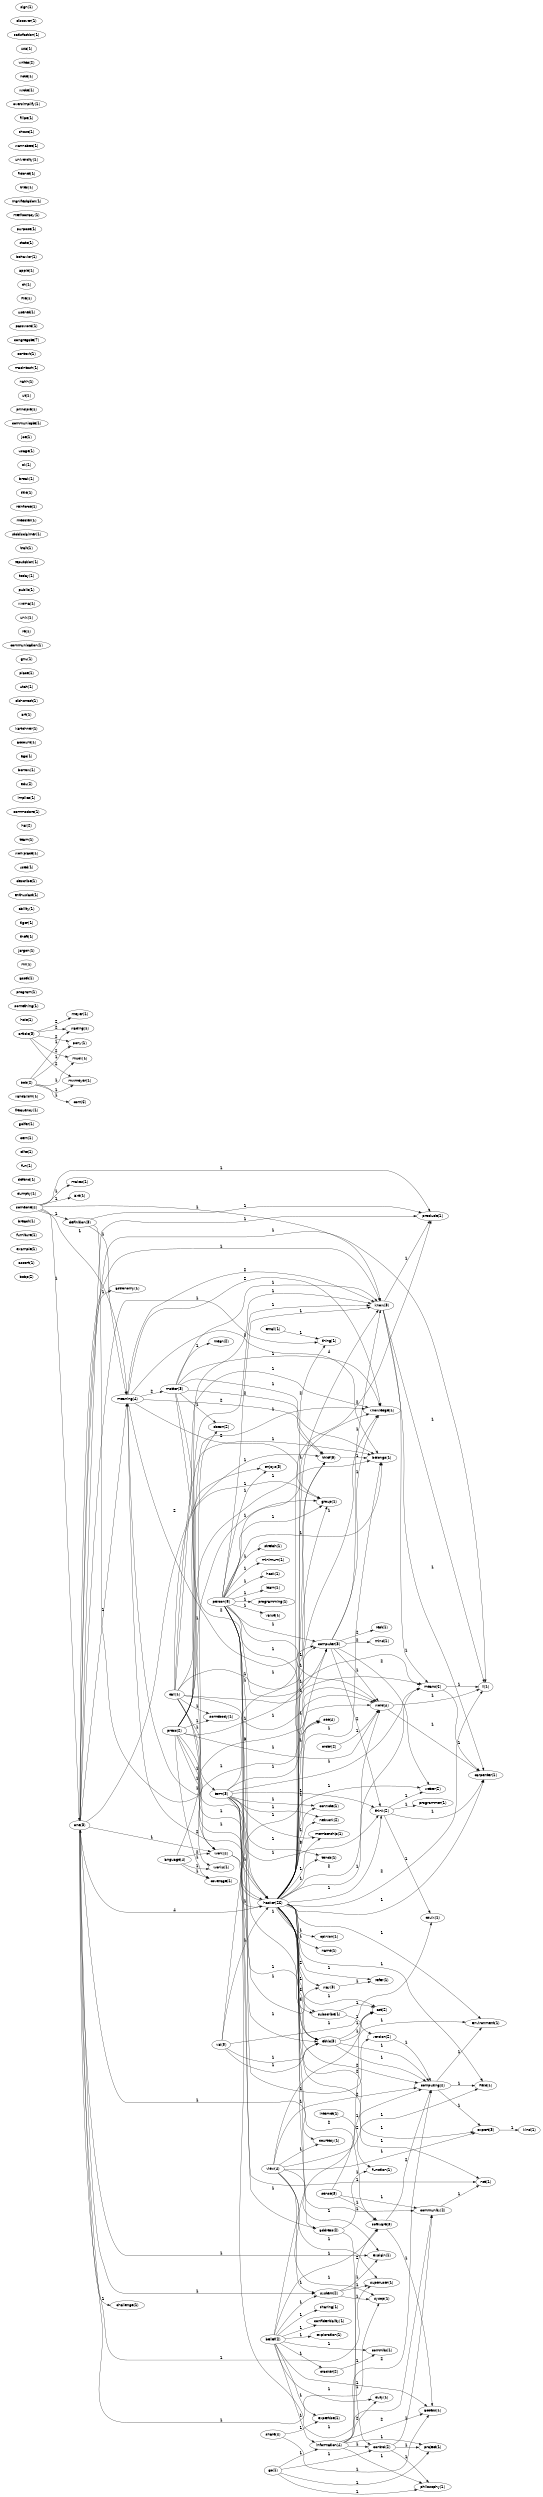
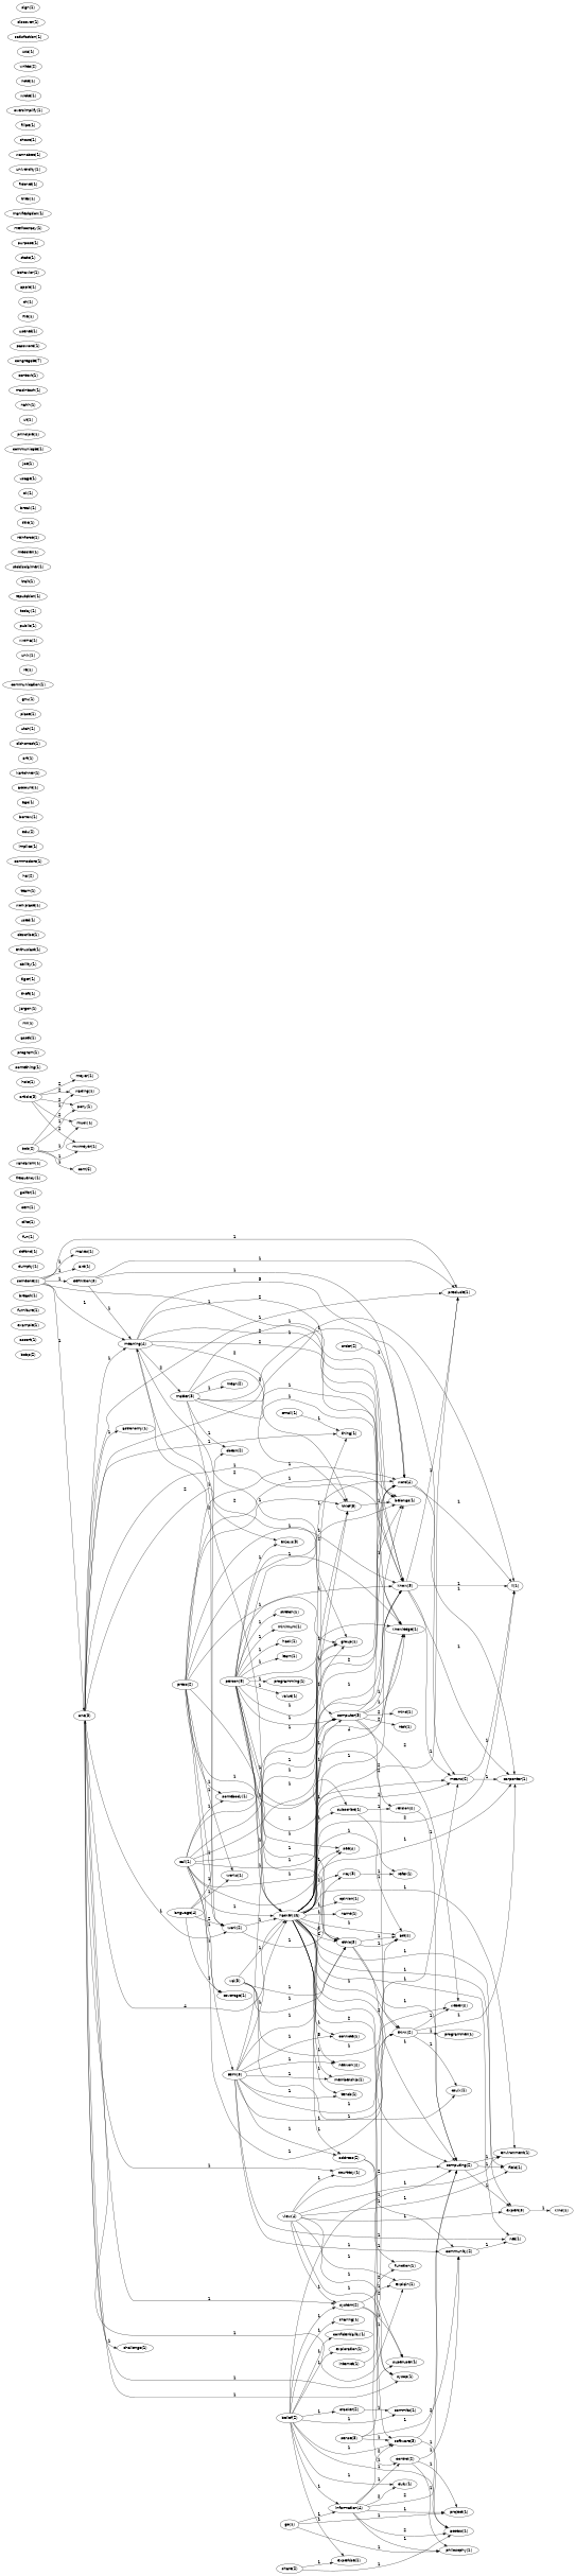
  digraph {
    fontname="DejaVu Sans"
    rankdir=LR
    node [fontname="DejaVu Sans"]
    edge [fontname="DejaVu Sans"]
    n1 [label="bobp(2)"]
    n2 [label="assert(1)"]
    n3 [label="example(1)"]
    n4 [label="furniture(1)"]
    n5 [label="breach(1)"]
    n6 [label="email(1)"]
    n7 [label="thing(1)"]
    n8 [label="dumpty(1)"]
    n9 [label="someone(2)"]
    n10 [label="definition(3)"]
    n11 [label="makes(1)"]
    n12 [label="axe(1)"]
    n13 [label="one(3)"]
    n14 [label="meaning(4)"]
    n15 [label="know(3)"]
    n16 [label="preclude(1)"]
    n17 [label="word(4)"]
    n18 [label="enjoys(3)"]
    n19 [label="work(2)"]
    n20 [label="system(2)"]
    n21 [label="ll(1)"]
    n22 [label="challenge(1)"]
    n23 [label="explain(1)"]
    n24 [label="astronomy(1)"]
    n25 [label="superuser(1)"]
    n26 [label="courtesy(1)"]
    n27 [label="sysop(1)"]
    n28 [label="group(1)"]
    n29 [label="computer(3)"]
    n30 [label="knowledge(1)"]
    n31 [label="belongs(1)"]
    n32 [label="thief(5)"]
    n33 [label="matter(3)"]
    n34 [label="means(6)"]
    n35 [label="carpenter(1)"]
    n36 [label="hacker(26)"]
    n37 [label="way(3)"]
    n38 [label="think(2)"]
    n39 [label="weber(2)"]
    n40 [label="rest(1)"]
    n41 [label="mind(1)"]
    n42 [label="doesn(2)"]
    n43 [label="mean(2)"]
    n44 [label="person(8)"]
    n45 [label="programming(1)"]
    n46 [label="value(1)"]
    n47 [label="ethic(3)"]
    n48 [label="subscribe(1)"]
    n49 [label="version(2)"]
    n50 [label="stretch(1)"]
    n51 [label="minimum(1)"]
    n52 [label="hack(1)"]
    n53 [label="learn(1)"]
    n54 [label="see(4)"]
    n55 [label="software(3)"]
    n56 [label="community(2)"]
    n57 [label="act(2)"]
    n58 [label="computing(2)"]
    n59 [label="connote(1)"]
    n60 [label="address(2)"]
    n61 [label="network(2)"]
    n62 [label="membership(1)"]
    n63 [label="net(1)"]
    n64 [label="tends(1)"]
    n65 [label="opinion(1)"]
    n66 [label="refer(1)"]
    n67 [label="name(1)"]
    n68 [label="environment(1)"]
    n69 [label="field(1)"]
    n70 [label="expert(3)"]
    n71 [label="csulx(1)"]
    n72 [label="programmer(1)"]
    n73 [label="access(1)"]
    n74 [label="control(2)"]
    n75 [label="function(1)"]
    n76 [label="kind(1)"]
    n77 [label="defend(1)"]
    n78 [label="fun(1)"]
    n79 [label="elite(1)"]
    n80 [label="cern(1)"]
    n81 [label="golfer(1)"]
    n82 [label="frequency(1)"]
    n83 [label="vandalism(1)"]
    n84 [label="article(3)"]
    n85 [label="meyer(1)"]
    n86 [label="wading(1)"]
    n87 [label="mwmeyer(1)"]
    n88 [label="pony(1)"]
    n89 [label="muck(1)"]
    n90 [label="hole(1)"]
    n91 [label="something(1)"]
    n92 [label="call(1)"]
    n93 [label="somebody(1)"]
    n94 [label="term(3)"]
    n95 [label="share(2)"]
    n96 [label="expertise(1)"]
    n97 [label="program(1)"]
    n98 [label="asset(1)"]
    n99 [label="mr(1)"]
    n100 [label="jargon(1)"]
    n101 [label="go(1)"]
    n102 [label="information(4)"]
    n103 [label="project(1)"]
    n104 [label="philosophy(1)"]
    n105 [label="duty(1)"]
    n106 [label="theft(1)"]
    n107 [label="tiger(1)"]
    n108 [label="ability(1)"]
    n109 [label="enthusiast(1)"]
    n110 [label="sense(3)"]
    n111 [label="describe(1)"]
    n112 [label="used(1)"]
    n113 [label="workplace(1)"]
    n114 [label="press(2)"]
    n115 [label="works(1)"]
    n116 [label="coverage(1)"]
    n117 [label="team(1)"]
    n118 [label="hal(2)"]
    n119 [label="commodore(1)"]
    n120 [label="implies(1)"]
    n121 [label="edu(2)"]
    n122 [label="borrow(1)"]
    n123 [label="belief(2)"]
    n124 [label="sharing(1)"]
    n125 [label="confidentiality(1)"]
    n126 [label="cracker(2)"]
    n127 [label="commits(1)"]
    n128 [label="exploration(1)"]
    n129 [label="ego(1)"]
    n130 [label="account(1)"]
    n131 [label="bob(2)"]
    n132 [label="com(6)"]
    n133 [label="kartchner(1)"]
    n134 [label="art(1)"]
    n135 [label="dishonest(1)"]
    n136 [label="utah(1)"]
    n137 [label="place(1)"]
    n138 [label="gnu(1)"]
    n139 [label="communication(1)"]
    n140 [label="re(1)"]
    n141 [label="unix(1)"]
    n142 [label="vxcrna(1)"]
    n143 [label="public(1)"]
    n144 [label="today(1)"]
    n145 [label="reputation(1)"]
    n146 [label="val(3)"]
    n147 [label="trait(1)"]
    n148 [label="stddisclaimer(1)"]
    n149 [label="meddler(1)"]
    n150 [label="reinforce(1)"]
    n151 [label="title(1)"]
    n152 [label="break(1)"]
    n153 [label="ok(1)"]
    n154 [label="usage(1)"]
    n155 [label="joe(1)"]
    n156 [label="communicate(1)"]
    n157 [label="principle(1)"]
    n158 [label="order(2)"]
    n159 [label="ut(1)"]
    n160 [label="nahh(1)"]
    n161 [label="macintosh(1)"]
    n162 [label="language(4)"]
    n163 [label="context(1)"]
    n164 [label="congregate(7)"]
    n165 [label="password(1)"]
    n166 [label="usenet(1)"]
    n167 [label="file(1)"]
    n168 [label="ch(1)"]
    n169 [label="view(4)"]
    n170 [label="apple(1)"]
    n171 [label="behavior(1)"]
    n172 [label="state(1)"]
    n173 [label="purpose(1)"]
    n174 [label="meritocracy(1)"]
    n175 [label="manifestation(1)"]
    n176 [label="tries(1)"]
    n177 [label="fidonet(1)"]
    n178 [label="university(1)"]
    n179 [label="internet(1)"]
    n180 [label="wannabee(1)"]
    n181 [label="chose(1)"]
    n182 [label="filipe(1)"]
    n183 [label="oversimplify(1)"]
    n184 [label="wrote(1)"]
    n185 [label="note(1)"]
    n186 [label="writes(2)"]
    n187 [label="usa(1)"]
    n188 [label="satisfaction(1)"]
    n189 [label="discover(1)"]
    n190 [label="sign(1)"]
    n6 -> n7 [label=1]
    n9 -> n10 [label=1]
    n9 -> n11 [label=1]
    n9 -> n12 [label=1]
    n9 -> n13 [label=1]
    n9 -> n14 [label=1]
    n9 -> n15 [label=1]
    n9 -> n16 [label=1]
    n10 -> n14 [label=1]
    n10 -> n16 [label=1]
    n10 -> n17 [label=1]
    n13 -> n7 [label=1]
    n13 -> n14 [label=1]
    n13 -> n15 [label=1]
    n13 -> n16 [label=1]
    n13 -> n18 [label=2]
    n13 -> n19 [label=1]
    n13 -> n20 [label=1]
    n13 -> n21 [label=1]
    n13 -> n22 [label=1]
    n13 -> n23 [label=1]
    n13 -> n24 [label=1]
    n13 -> n25 [label=1]
    n13 -> n26 [label=1]
    n13 -> n27 [label=1]
    n14 -> n15 [label=2]
    n14 -> n17 [label=3]
    n14 -> n28 [label=2]
    n14 -> n29 [label=2]
    n14 -> n30 [label=2]
    n14 -> n31 [label=2]
    n14 -> n32 [label=2]
    n14 -> n33 [label=2]
    n15 -> n16 [label=1]
    n15 -> n21 [label=1]
    n15 -> n34 [label=1]
    n15 -> n35 [label=1]
    n17 -> n21 [label=1]
    n17 -> n35 [label=1]
    n19 -> n36 [label=1]
    n19 -> n37 [label=1]
    n20 -> n23 [label=1]
    n20 -> n25 [label=1]
    n20 -> n27 [label=1]
    n29 -> n15 [label=1]
    n29 -> n17 [label=1]
    n29 -> n30 [label=1]
    n29 -> n38 [label=2]
    n29 -> n39 [label=2]
    n29 -> n40 [label=2]
    n29 -> n41 [label=2]
    n32 -> n31 [label=1]
    n33 -> n15 [label=1]
    n33 -> n19 [label=1]
    n33 -> n30 [label=1]
    n33 -> n31 [label=1]
    n33 -> n32 [label=2]
    n33 -> n34 [label=1]
    n33 -> n42 [label=1]
    n33 -> n43 [label=1]
    n34 -> n21 [label=1]
    n34 -> n35 [label=1]
    n36 -> n7 [label=2]
    n36 -> n13 [label=4]
    n36 -> n14 [label=2]
    n36 -> n15 [label=4]
    n36 -> n16 [label=2]
    n36 -> n17 [label=2]
    n36 -> n21 [label=2]
    n36 -> n28 [label=1]
    n36 -> n29 [label=1]
    n36 -> n30 [label=1]
    n36 -> n31 [label=1]
    n36 -> n32 [label=1]
    n36 -> n34 [label=1]
    n36 -> n35 [label=1]
    n36 -> n37 [label=2]
    n36 -> n38 [label=1]
    n36 -> n47 [label=6]
    n36 -> n47 [label=6]
    n36 -> n48 [label=1]
    n36 -> n54 [label=1]
    n36 -> n55 [label=2]
    n36 -> n56 [label=1]
    n36 -> n57 [label=1]
    n36 -> n58 [label=2]
    n36 -> n59 [label=1]
    n36 -> n60 [label=1]
    n36 -> n61 [label=3]
    n36 -> n62 [label=1]
    n36 -> n63 [label=1]
    n36 -> n64 [label=1]
    n36 -> n65 [label=1]
    n36 -> n66 [label=1]
    n36 -> n67 [label=1]
    n36 -> n68 [label=1]
    n36 -> n69 [label=1]
    n36 -> n70 [label=1]
    n37 -> n66 [label=1]
    n38 -> n35 [label=1]
    n38 -> n39 [label=1]
    n38 -> n71 [label=1]
    n38 -> n72 [label=1]
    n44 -> n15 [label=1]
    n44 -> n17 [label=1]
    n44 -> n18 [label=1]
    n44 -> n28 [label=1]
    n44 -> n29 [label=1]
    n44 -> n30 [label=1]
    n44 -> n31 [label=1]
    n44 -> n36 [label=1]
    n44 -> n45 [label=1]
    n44 -> n46 [label=1]
    n44 -> n47 [label=1]
    n44 -> n47 [label=1]
    n44 -> n48 [label=1]
    n44 -> n49 [label=1]
    n44 -> n50 [label=1]
    n44 -> n51 [label=1]
    n44 -> n52 [label=1]
    n44 -> n53 [label=1]
    n44 -> n54 [label=1]
    n47 -> n57 [label=1]
    n47 -> n57 [label=1]
    n47 -> n58 [label=1]
    n47 -> n58 [label=1]
    n48 -> n49 [label=1]
    n48 -> n57 [label=1]
    n49 -> n58 [label=1]
    n55 -> n58 [label=2]
    n55 -> n73 [label=1]
    n56 -> n63 [label=1]
    n58 -> n68 [label=1]
    n58 -> n69 [label=1]
    n58 -> n70 [label=1]
    n60 -> n74 [label=1]
    n60 -> n75 [label=1]
    n70 -> n76 [label=1]
    n74 -> n56 [label=1]
    n74 -> n103 [label=1]
    n74 -> n104 [label=1]
    n84 -> n85 [label=2]
    n84 -> n86 [label=2]
    n84 -> n87 [label=2]
    n84 -> n88 [label=2]
    n84 -> n89 [label=2]
    n92 -> n15 [label=1]
    n92 -> n17 [label=1]
    n92 -> n28 [label=1]
    n92 -> n29 [label=1]
    n92 -> n30 [label=1]
    n92 -> n31 [label=1]
    n92 -> n34 [label=1]
    n92 -> n36 [label=1]
    n92 -> n38 [label=1]
    n92 -> n93 [label=1]
    n92 -> n94 [label=1]
    n94 -> n32 [label=1]
    n94 -> n34 [label=1]
    n94 -> n36 [label=1]
    n94 -> n38 [label=1]
    n94 -> n54 [label=1]
    n94 -> n56 [label=1]
    n94 -> n59 [label=1]
    n94 -> n60 [label=1]
    n94 -> n61 [label=1]
    n94 -> n62 [label=1]
    n94 -> n63 [label=1]
    n94 -> n64 [label=1]
    n95 -> n73 [label=1]
    n95 -> n96 [label=1]
-   n101 -> n74 [label=1]
    n101 -> n102 [label=1]
    n101 -> n103 [label=1]
    n101 -> n104 [label=1]
    n102 -> n55 [label=2]
    n102 -> n58 [label=2]
    n102 -> n73 [label=2]
    n102 -> n74 [label=1]
    n102 -> n103 [label=1]
    n102 -> n104 [label=1]
    n102 -> n105 [label=2]
    n110 -> n55 [label=1]
    n110 -> n56 [label=1]
    n110 -> n57 [label=2]
    n114 -> n15 [label=1]
    n114 -> n17 [label=1]
    n114 -> n19 [label=1]
    n114 -> n28 [label=1]
    n114 -> n29 [label=1]
    n114 -> n30 [label=1]
    n114 -> n31 [label=1]
    n114 -> n32 [label=1]
    n114 -> n36 [label=1]
    n114 -> n93 [label=1]
    n114 -> n115 [label=1]
    n114 -> n116 [label=1]
    n123 -> n20 [label=1]
    n123 -> n55 [label=1]
    n123 -> n58 [label=1]
    n123 -> n73 [label=1]
    n123 -> n96 [label=1]
    n123 -> n102 [label=1]
    n123 -> n105 [label=1]
    n123 -> n124 [label=1]
    n123 -> n125 [label=1]
    n123 -> n126 [label=1]
    n123 -> n127 [label=1]
    n123 -> n128 [label=1]
    n126 -> n127 [label=1]
    n131 -> n86 [label=1]
    n131 -> n87 [label=1]
    n131 -> n88 [label=1]
    n131 -> n89 [label=1]
    n131 -> n132 [label=1]
    n146 -> n36 [label=1]
    n146 -> n39 [label=1]
    n146 -> n47 [label=1]
    n146 -> n47 [label=1]
    n146 -> n71 [label=1]
    n158 -> n17 [label=1]
    n162 -> n19 [label=2]
    n162 -> n42 [label=1]
    n162 -> n115 [label=1]
    n162 -> n116 [label=1]
    n169 -> n20 [label=1]
    n169 -> n23 [label=1]
    n169 -> n25 [label=1]
    n169 -> n26 [label=1]
    n169 -> n27 [label=1]
    n169 -> n58 [label=2]
    n169 -> n68 [label=1]
    n169 -> n69 [label=1]
    n169 -> n70 [label=1]
    n179 -> n75 [label=2]
  }
